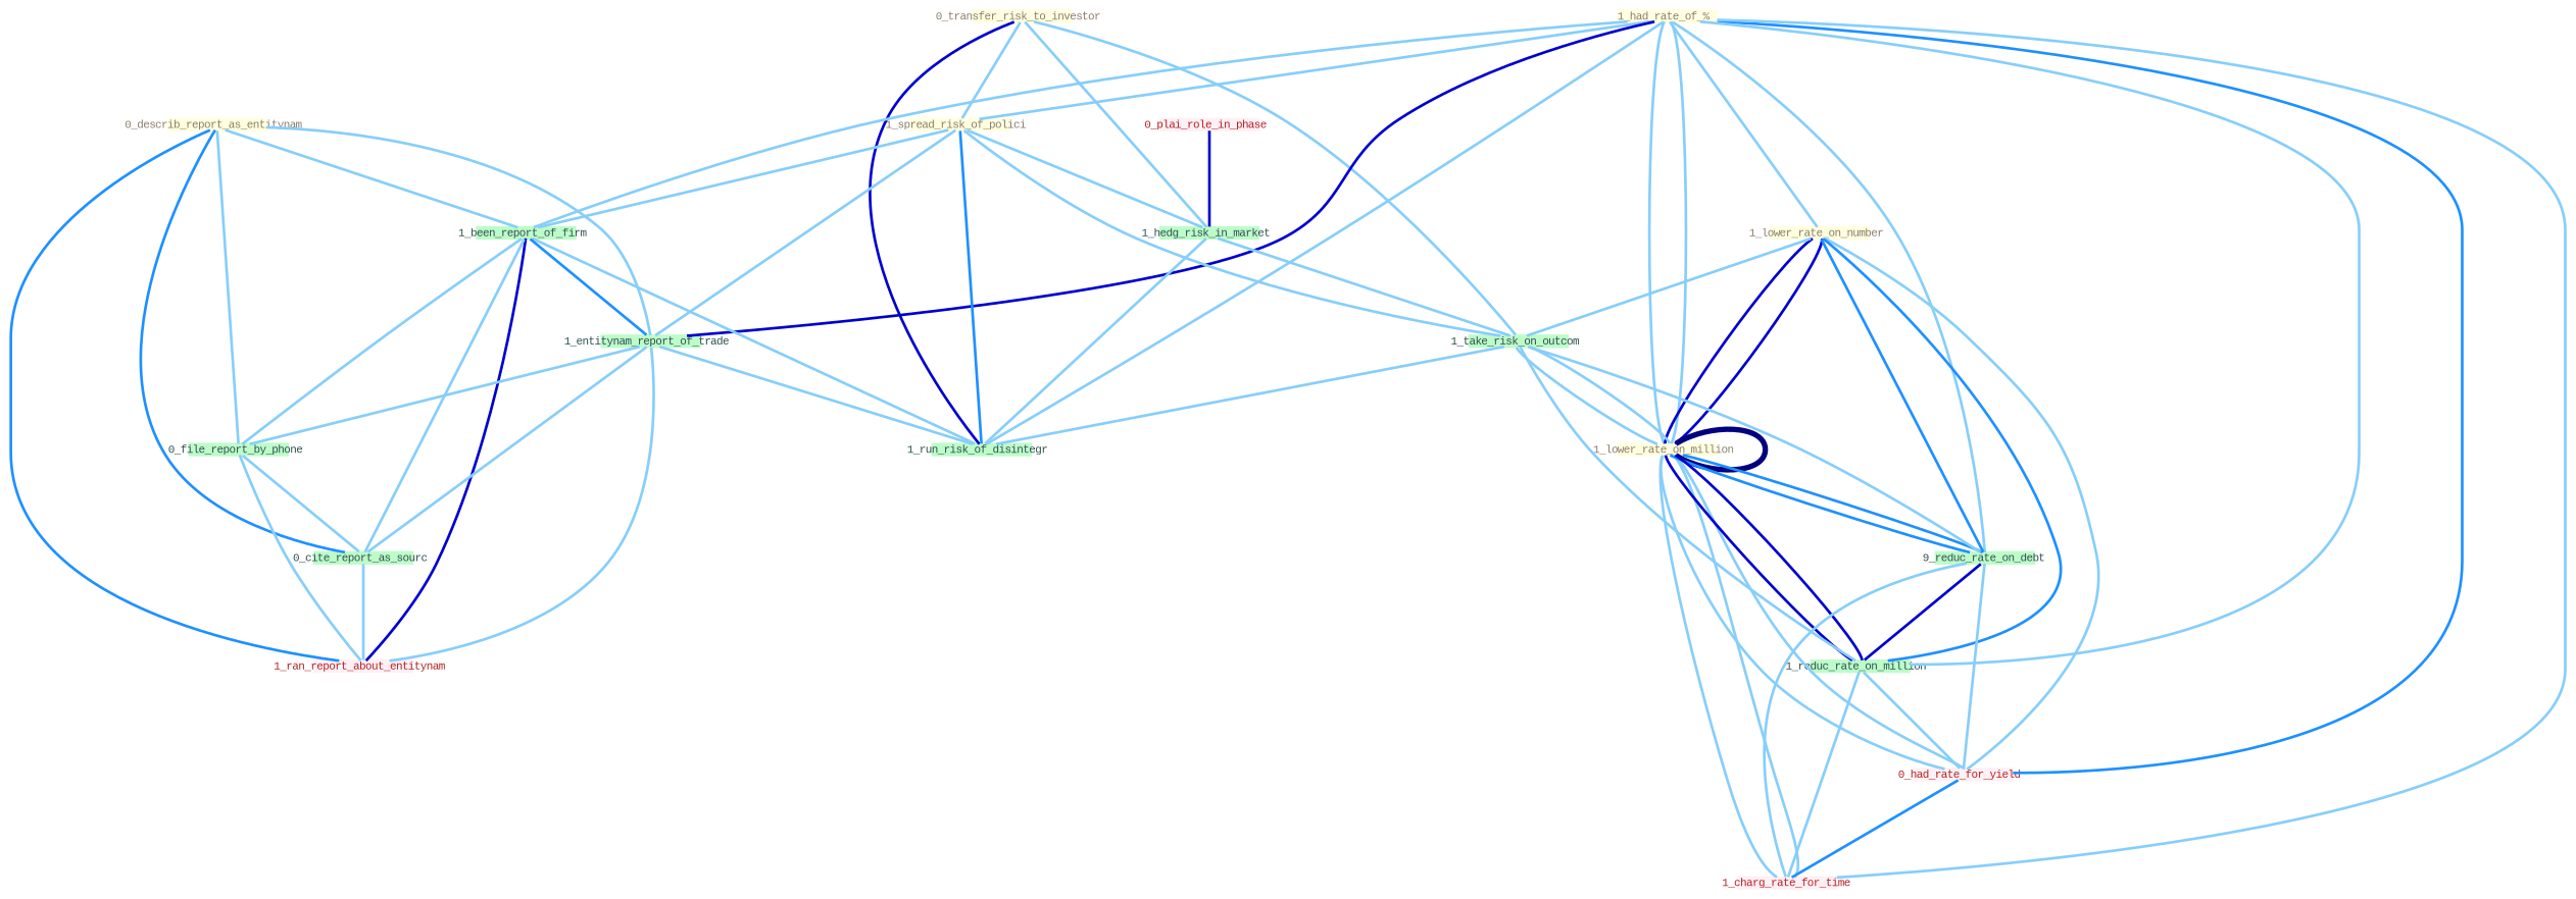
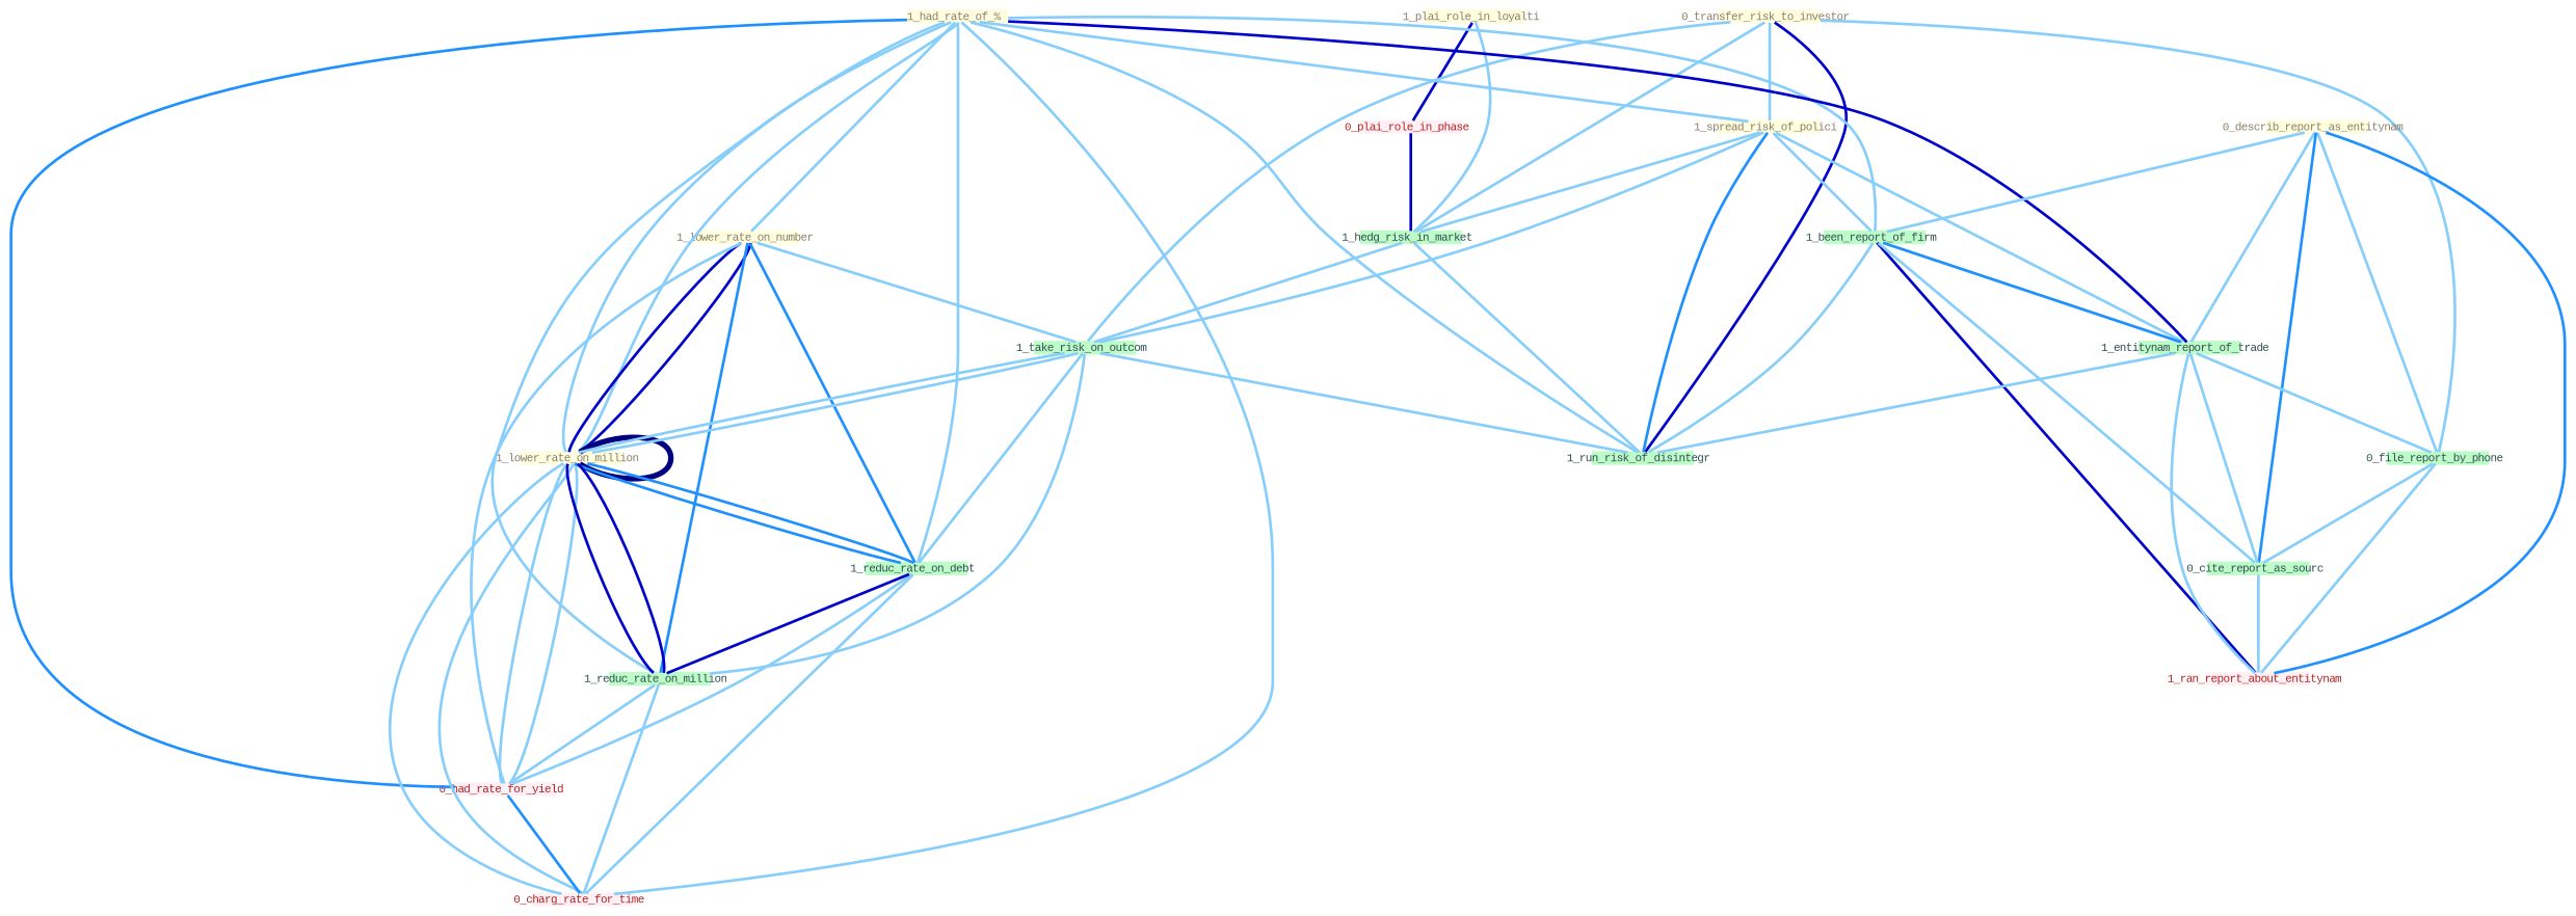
  graph {
    fontname="Liberation Mono"
    node [color="#BDFCC9" fixedsize=true fontcolor="#2f4f4f" fontname="Liberation Mono" fontsize=4 shape=polygon style=filled]
    edge [color="#87cefa" fontname="Liberation Mono" w=1]
+   "1_plai_role_in_loyalti " [color="#ffffe0" fontcolor="#8b7d6b" height=.06 width=.5]
    "0_transfer_risk_to_investor " [color="#ffffe0" fontcolor="#8b7d6b" height=.06 width=.5]
    "1_had_rate_of_% " [color="#ffffe0" fontcolor="#8b7d6b" height=.06 width=.5]
    "1_spread_risk_of_polici " [color="#ffffe0" fontcolor="#8b7d6b" height=.06 width=.5]
    "1_lower_rate_on_number " [color="#ffffe0" fontcolor="#8b7d6b" height=.06 width=.5]
    "1_lower_rate_on_million " [color="#ffffe0" fontcolor="#8b7d6b" height=.06 width=.5]
    "0_describ_report_as_entitynam " [color="#ffffe0" fontcolor="#8b7d6b" height=.06 width=.5]
    "0_plai_role_in_phase " [color="#fff0f5" fontcolor="#b22222" height=.06 width=.5]
    "0_had_rate_for_yield " [color="#fff0f5" fontcolor="#b22222" height=.06 width=.5]
-   "0_charg_rate_for_time " [color="#fff0f5" fontcolor="#b22222" height=.06 width=.5 label="1_charg_rate_for_time"]
+   "0_charg_rate_for_time " [color="#fff0f5" fontcolor="#b22222" height=.06 width=.5]
    "1_ran_report_about_entitynam " [color="#fff0f5" fontcolor="#b22222" height=.06 width=.5]
    "1_hedg_risk_in_market " [height=.06 width=.5]
    "1_take_risk_on_outcom " [height=.06 width=.5]
    "1_run_risk_of_disintegr " [height=.06 width=.5]
-   "1_reduc_rate_on_debt " [height=.06 width=.5 label="9_reduc_rate_on_debt"]
+   "1_reduc_rate_on_debt " [height=.06 width=.5]
    "1_been_report_of_firm " [height=.06 width=.5]
    "1_entitynam_report_of_trade " [height=.06 width=.5]
    "1_reduc_rate_on_million " [height=.06 width=.5]
    "0_file_report_by_phone " [height=.06 width=.5]
    "0_cite_report_as_sourc " [height=.06 width=.5]
    subgraph sub_1 {
+     "1_plai_role_in_loyalti "
      "0_transfer_risk_to_investor "
      "1_had_rate_of_% "
      "1_spread_risk_of_polici "
      "1_lower_rate_on_number "
      "1_lower_rate_on_million "
      "0_describ_report_as_entitynam "
    }
    subgraph sub_2 {
      "0_plai_role_in_phase "
      "0_had_rate_for_yield "
      "0_charg_rate_for_time "
      "1_ran_report_about_entitynam "
    }
+   "1_plai_role_in_loyalti " -- "0_plai_role_in_phase " [color="#0000cd" w=3]
+   "1_plai_role_in_loyalti " -- "1_hedg_risk_in_market "
    "0_transfer_risk_to_investor " -- "1_spread_risk_of_polici "
    "0_transfer_risk_to_investor " -- "1_hedg_risk_in_market "
    "0_transfer_risk_to_investor " -- "1_take_risk_on_outcom "
    "0_transfer_risk_to_investor " -- "1_run_risk_of_disintegr " [color="#0000cd"]
    "1_had_rate_of_% " -- "1_spread_risk_of_polici "
    "1_had_rate_of_% " -- "1_lower_rate_on_number "
    "1_had_rate_of_% " -- "1_lower_rate_on_million "
    "1_had_rate_of_% " -- "1_lower_rate_on_million "
    "1_had_rate_of_% " -- "0_had_rate_for_yield " [color="#1e90ff" w=2]
    "1_had_rate_of_% " -- "0_charg_rate_for_time "
    "1_had_rate_of_% " -- "1_run_risk_of_disintegr "
    "1_had_rate_of_% " -- "1_reduc_rate_on_debt "
    "1_had_rate_of_% " -- "1_been_report_of_firm "
    "1_had_rate_of_% " -- "1_entitynam_report_of_trade " [color="#0000cd"]
    "1_had_rate_of_% " -- "1_reduc_rate_on_million "
    "1_spread_risk_of_polici " -- "1_hedg_risk_in_market "
    "1_spread_risk_of_polici " -- "1_take_risk_on_outcom "
    "1_spread_risk_of_polici " -- "1_run_risk_of_disintegr " [color="#1e90ff" w=2]
    "1_spread_risk_of_polici " -- "1_been_report_of_firm "
    "1_spread_risk_of_polici " -- "1_entitynam_report_of_trade "
    "1_lower_rate_on_number " -- "1_lower_rate_on_million " [color="#0000cd" w=3]
    "1_lower_rate_on_number " -- "1_lower_rate_on_million " [color="#0000cd" w=3]
    "1_lower_rate_on_number " -- "0_had_rate_for_yield "
    "1_lower_rate_on_number " -- "1_take_risk_on_outcom "
    "1_lower_rate_on_number " -- "1_reduc_rate_on_debt " [color="#1e90ff" w=2]
    "1_lower_rate_on_number " -- "1_reduc_rate_on_million " [color="#1e90ff" w=2]
    "1_lower_rate_on_million " -- "1_lower_rate_on_million " [color="#000080" style=bold w=4]
    "1_lower_rate_on_million " -- "0_had_rate_for_yield "
    "1_lower_rate_on_million " -- "0_had_rate_for_yield "
    "1_lower_rate_on_million " -- "0_charg_rate_for_time "
    "1_lower_rate_on_million " -- "0_charg_rate_for_time "
    "1_lower_rate_on_million " -- "1_take_risk_on_outcom "
    "1_lower_rate_on_million " -- "1_reduc_rate_on_debt " [color="#1e90ff" w=2]
    "1_lower_rate_on_million " -- "1_reduc_rate_on_million " [color="#0000cd" w=3]
    "1_lower_rate_on_million " -- "1_reduc_rate_on_million " [color="#0000cd" w=3]
    "0_describ_report_as_entitynam " -- "1_ran_report_about_entitynam " [color="#1e90ff" w=2]
    "0_describ_report_as_entitynam " -- "1_been_report_of_firm "
    "0_describ_report_as_entitynam " -- "1_entitynam_report_of_trade "
    "0_describ_report_as_entitynam " -- "0_file_report_by_phone "
    "0_describ_report_as_entitynam " -- "0_cite_report_as_sourc " [color="#1e90ff" w=2]
    "0_plai_role_in_phase " -- "1_hedg_risk_in_market " [color="#0000cd"]
    "0_had_rate_for_yield " -- "0_charg_rate_for_time " [color="#1e90ff" w=2]
    "1_hedg_risk_in_market " -- "1_take_risk_on_outcom "
    "1_hedg_risk_in_market " -- "1_run_risk_of_disintegr "
    "1_take_risk_on_outcom " -- "1_lower_rate_on_million "
    "1_take_risk_on_outcom " -- "1_run_risk_of_disintegr "
    "1_take_risk_on_outcom " -- "1_reduc_rate_on_million "
    "1_reduc_rate_on_debt " -- "1_lower_rate_on_million " [color="#1e90ff" w=2]
    "1_reduc_rate_on_debt " -- "0_had_rate_for_yield "
    "1_reduc_rate_on_debt " -- "0_charg_rate_for_time "
    "1_reduc_rate_on_debt " -- "1_take_risk_on_outcom "
    "1_reduc_rate_on_debt " -- "1_reduc_rate_on_million " [color="#0000cd" w=3]
    "1_been_report_of_firm " -- "1_ran_report_about_entitynam " [color="#0000cd"]
    "1_been_report_of_firm " -- "1_run_risk_of_disintegr "
    "1_been_report_of_firm " -- "1_entitynam_report_of_trade " [color="#1e90ff" w=2]
-   "1_been_report_of_firm " -- "0_file_report_by_phone "
+   "0_transfer_risk_to_investor " -- "0_file_report_by_phone "
    "1_been_report_of_firm " -- "0_cite_report_as_sourc "
    "1_entitynam_report_of_trade " -- "1_ran_report_about_entitynam "
    "1_entitynam_report_of_trade " -- "1_run_risk_of_disintegr "
    "1_entitynam_report_of_trade " -- "0_file_report_by_phone "
    "1_entitynam_report_of_trade " -- "0_cite_report_as_sourc "
    "1_reduc_rate_on_million " -- "0_had_rate_for_yield "
    "1_reduc_rate_on_million " -- "0_charg_rate_for_time "
    "0_file_report_by_phone " -- "1_ran_report_about_entitynam "
    "0_file_report_by_phone " -- "0_cite_report_as_sourc "
    "0_cite_report_as_sourc " -- "1_ran_report_about_entitynam "
  }
